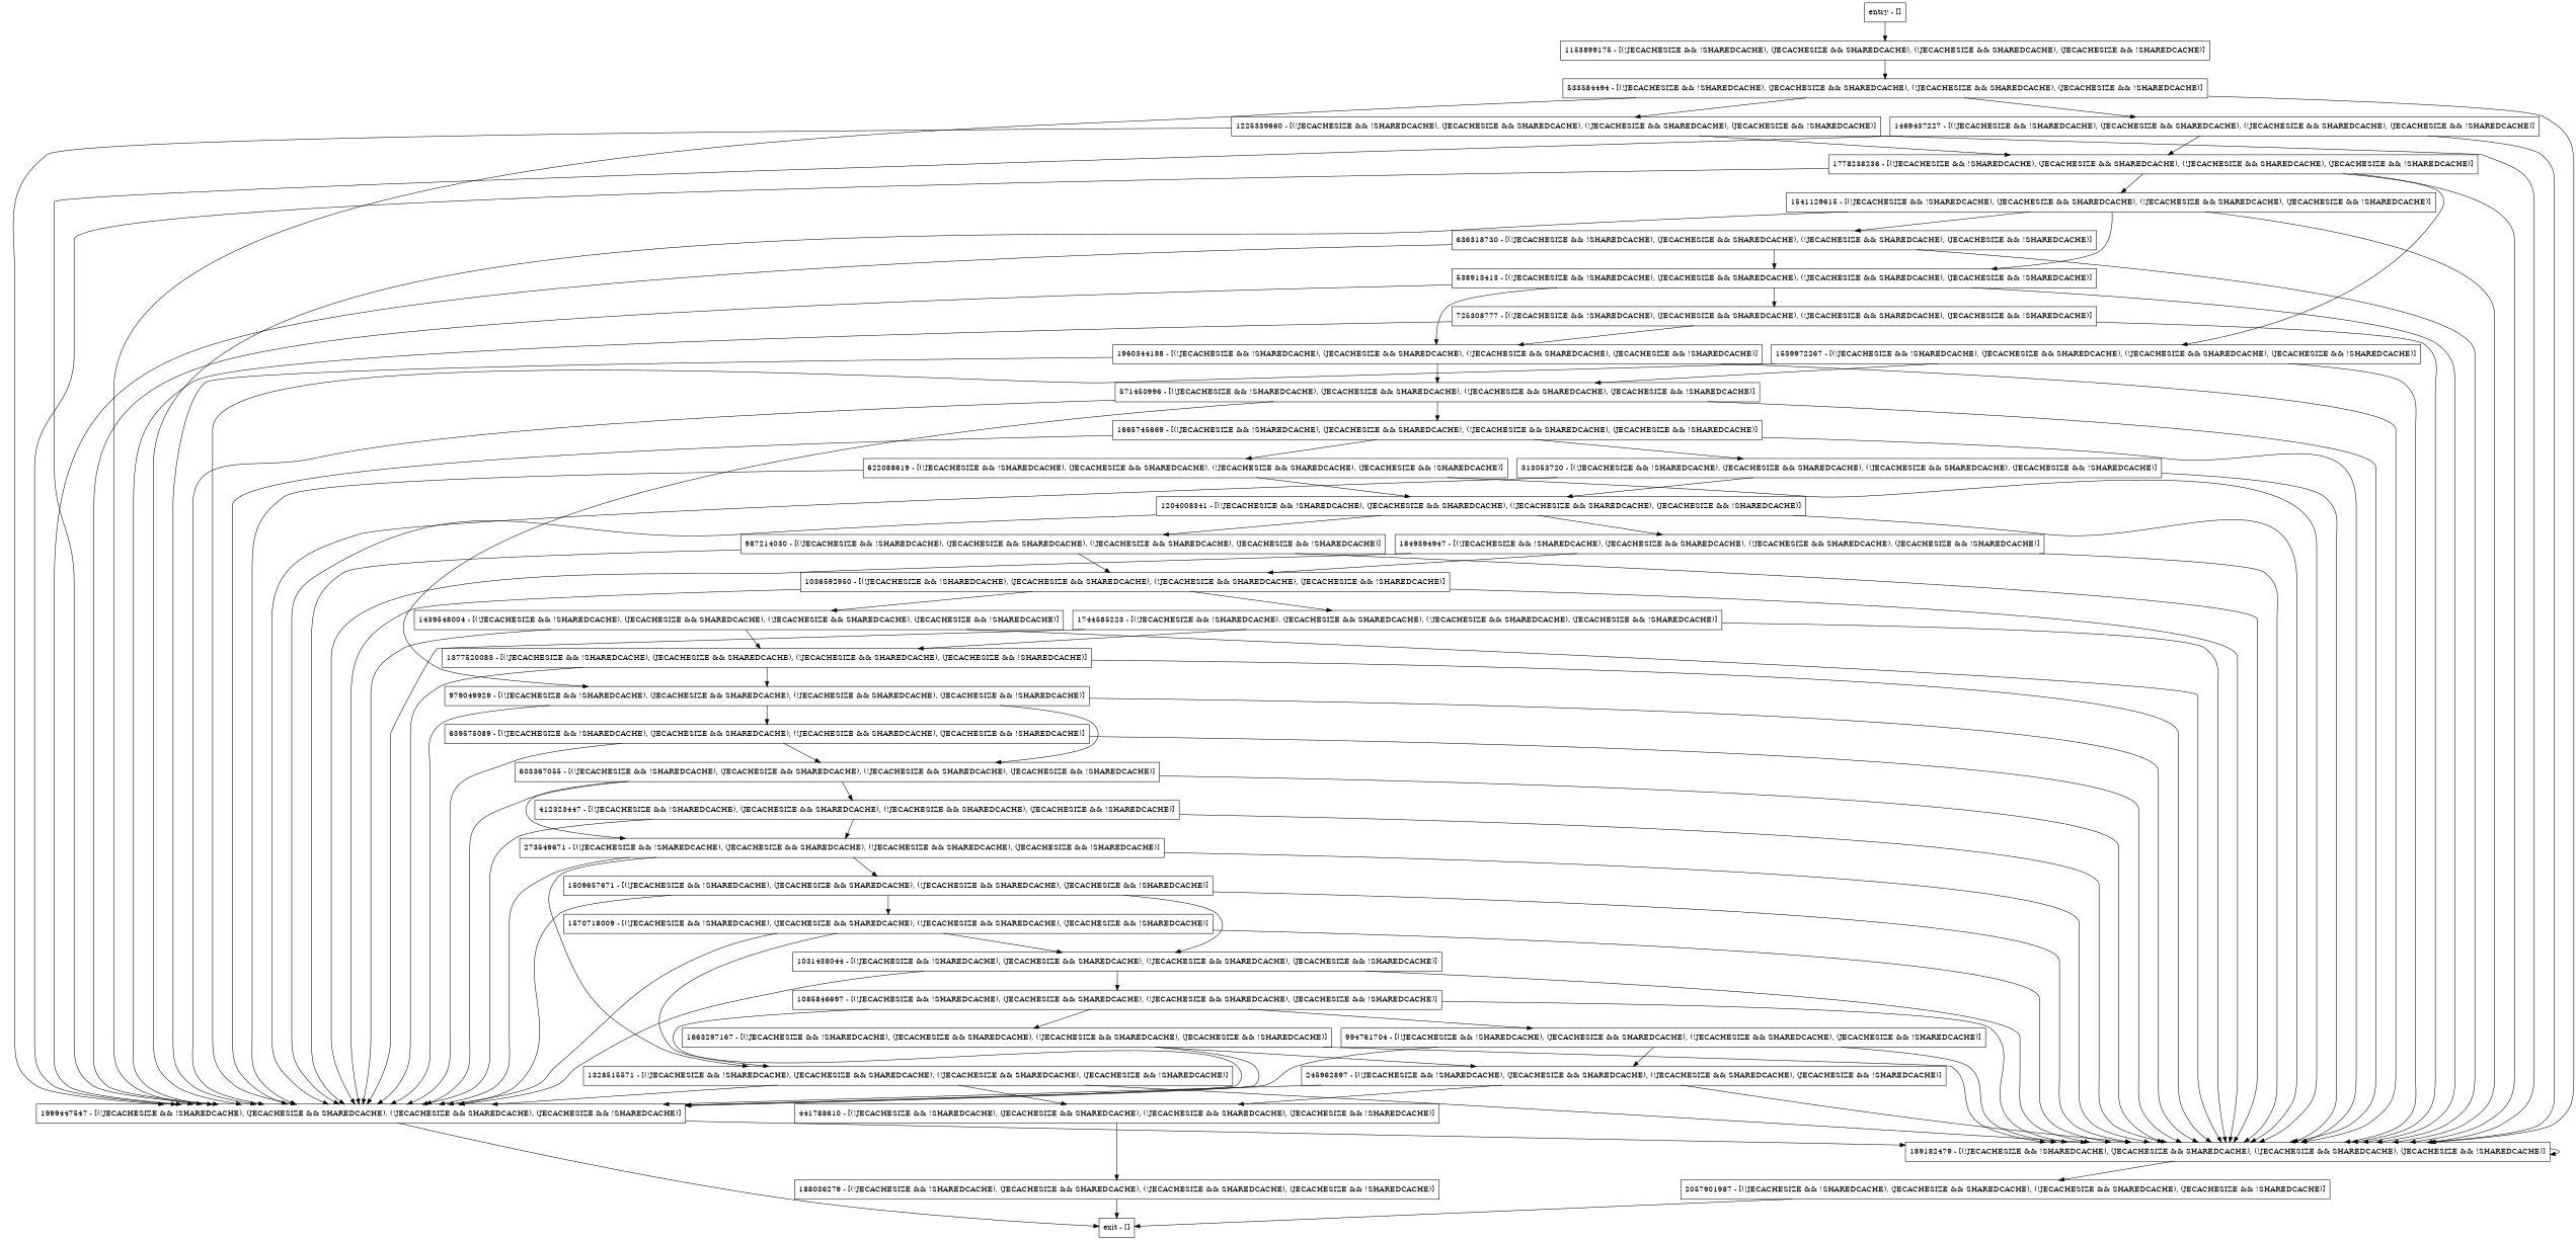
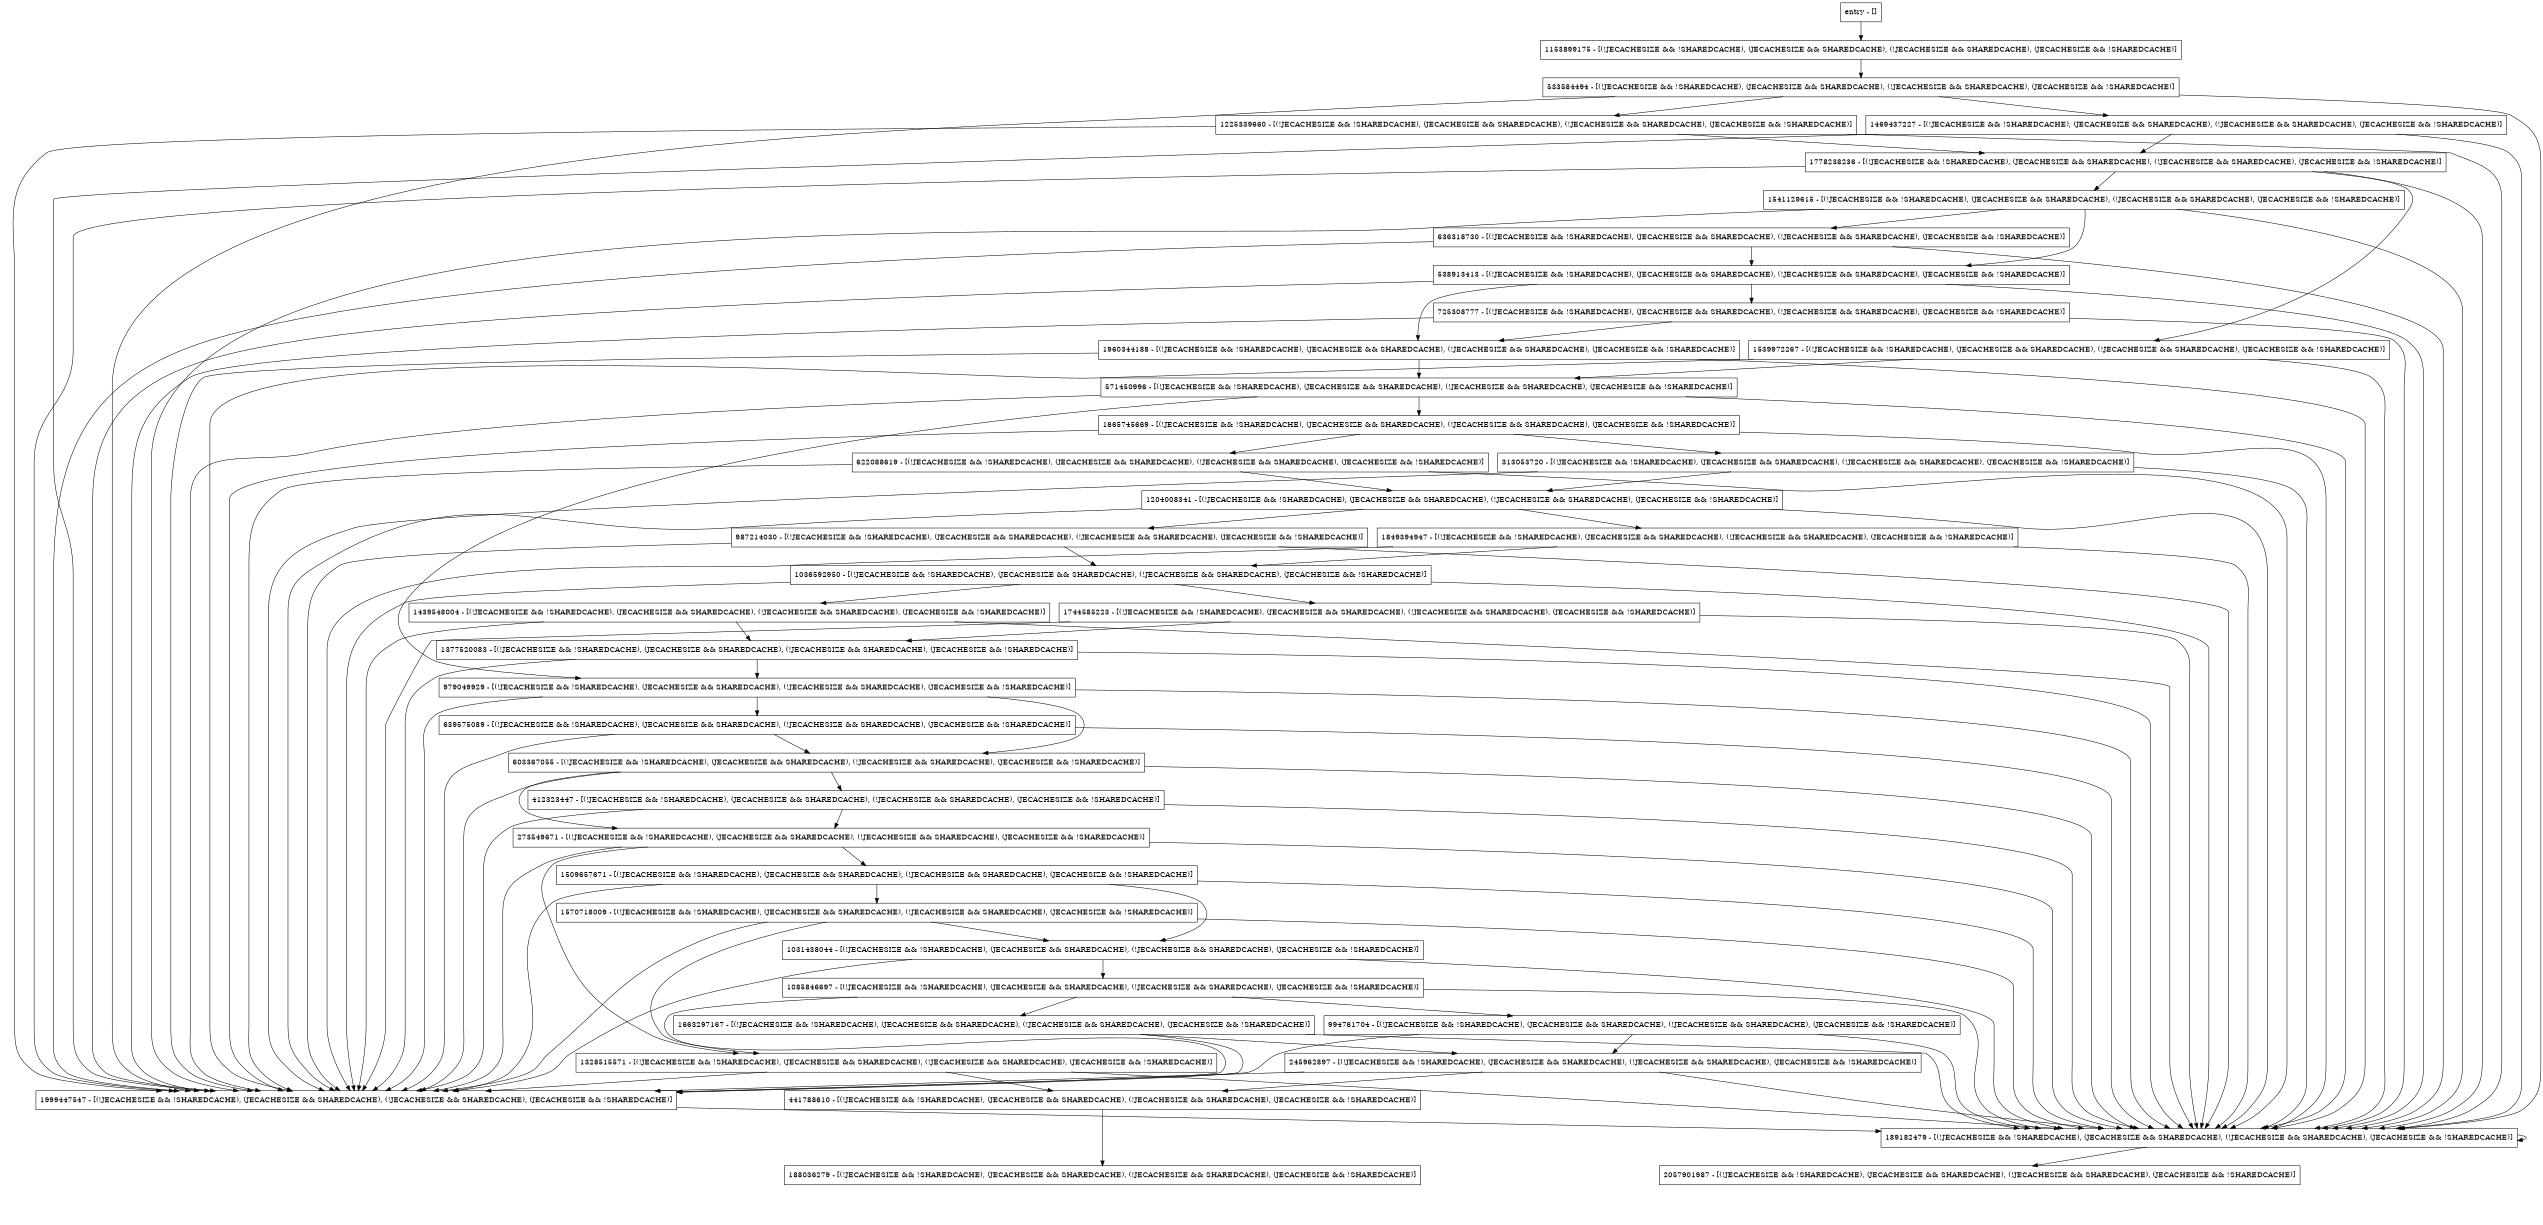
  digraph {
    node [shape=record]
    n1 [label="1031438044 - [(!JECACHESIZE && !SHAREDCACHE), (JECACHESIZE && SHAREDCACHE), (!JECACHESIZE && SHAREDCACHE), (JECACHESIZE && !SHAREDCACHE)]"]
    n2 [label="1999447547 - [(!JECACHESIZE && !SHAREDCACHE), (JECACHESIZE && SHAREDCACHE), (!JECACHESIZE && SHAREDCACHE), (JECACHESIZE && !SHAREDCACHE)]"]
    n3 [label="189182479 - [(!JECACHESIZE && !SHAREDCACHE), (JECACHESIZE && SHAREDCACHE), (!JECACHESIZE && SHAREDCACHE), (JECACHESIZE && !SHAREDCACHE)]"]
    n4 [label="1085846697 - [(!JECACHESIZE && !SHAREDCACHE), (JECACHESIZE && SHAREDCACHE), (!JECACHESIZE && SHAREDCACHE), (JECACHESIZE && !SHAREDCACHE)]"]
    n5 [label="987214030 - [(!JECACHESIZE && !SHAREDCACHE), (JECACHESIZE && SHAREDCACHE), (!JECACHESIZE && SHAREDCACHE), (JECACHESIZE && !SHAREDCACHE)]"]
    n6 [label="1036592950 - [(!JECACHESIZE && !SHAREDCACHE), (JECACHESIZE && SHAREDCACHE), (!JECACHESIZE && SHAREDCACHE), (JECACHESIZE && !SHAREDCACHE)]"]
    n7 [label="1541129615 - [(!JECACHESIZE && !SHAREDCACHE), (JECACHESIZE && SHAREDCACHE), (!JECACHESIZE && SHAREDCACHE), (JECACHESIZE && !SHAREDCACHE)]"]
    n8 [label="538913413 - [(!JECACHESIZE && !SHAREDCACHE), (JECACHESIZE && SHAREDCACHE), (!JECACHESIZE && SHAREDCACHE), (JECACHESIZE && !SHAREDCACHE)]"]
    n9 [label="636318730 - [(!JECACHESIZE && !SHAREDCACHE), (JECACHESIZE && SHAREDCACHE), (!JECACHESIZE && SHAREDCACHE), (JECACHESIZE && !SHAREDCACHE)]"]
    n10 [label="1153899175 - [(!JECACHESIZE && !SHAREDCACHE), (JECACHESIZE && SHAREDCACHE), (!JECACHESIZE && SHAREDCACHE), (JECACHESIZE && !SHAREDCACHE)]"]
    n11 [label="533584494 - [(!JECACHESIZE && !SHAREDCACHE), (JECACHESIZE && SHAREDCACHE), (!JECACHESIZE && SHAREDCACHE), (JECACHESIZE && !SHAREDCACHE)]"]
    n12 [label="1744585223 - [(!JECACHESIZE && !SHAREDCACHE), (JECACHESIZE && SHAREDCACHE), (!JECACHESIZE && SHAREDCACHE), (JECACHESIZE && !SHAREDCACHE)]"]
    n13 [label="1377520083 - [(!JECACHESIZE && !SHAREDCACHE), (JECACHESIZE && SHAREDCACHE), (!JECACHESIZE && SHAREDCACHE), (JECACHESIZE && !SHAREDCACHE)]"]
    n14 [label="639575089 - [(!JECACHESIZE && !SHAREDCACHE), (JECACHESIZE && SHAREDCACHE), (!JECACHESIZE && SHAREDCACHE), (JECACHESIZE && !SHAREDCACHE)]"]
    n15 [label="603367055 - [(!JECACHESIZE && !SHAREDCACHE), (JECACHESIZE && SHAREDCACHE), (!JECACHESIZE && SHAREDCACHE), (JECACHESIZE && !SHAREDCACHE)]"]
    n16 [label="979049929 - [(!JECACHESIZE && !SHAREDCACHE), (JECACHESIZE && SHAREDCACHE), (!JECACHESIZE && SHAREDCACHE), (JECACHESIZE && !SHAREDCACHE)]"]
    n17 [label="725308777 - [(!JECACHESIZE && !SHAREDCACHE), (JECACHESIZE && SHAREDCACHE), (!JECACHESIZE && SHAREDCACHE), (JECACHESIZE && !SHAREDCACHE)]"]
    n18 [label="1960344188 - [(!JECACHESIZE && !SHAREDCACHE), (JECACHESIZE && SHAREDCACHE), (!JECACHESIZE && SHAREDCACHE), (JECACHESIZE && !SHAREDCACHE)]"]
    n19 [label="412323447 - [(!JECACHESIZE && !SHAREDCACHE), (JECACHESIZE && SHAREDCACHE), (!JECACHESIZE && SHAREDCACHE), (JECACHESIZE && !SHAREDCACHE)]"]
    n20 [label="273549671 - [(!JECACHESIZE && !SHAREDCACHE), (JECACHESIZE && SHAREDCACHE), (!JECACHESIZE && SHAREDCACHE), (JECACHESIZE && !SHAREDCACHE)]"]
-   n21 [label="exit - []"]
    n22 [label="1204008341 - [(!JECACHESIZE && !SHAREDCACHE), (JECACHESIZE && SHAREDCACHE), (!JECACHESIZE && SHAREDCACHE), (JECACHESIZE && !SHAREDCACHE)]"]
    n23 [label="1849394947 - [(!JECACHESIZE && !SHAREDCACHE), (JECACHESIZE && SHAREDCACHE), (!JECACHESIZE && SHAREDCACHE), (JECACHESIZE && !SHAREDCACHE)]"]
    n24 [label="1469437227 - [(!JECACHESIZE && !SHAREDCACHE), (JECACHESIZE && SHAREDCACHE), (!JECACHESIZE && SHAREDCACHE), (JECACHESIZE && !SHAREDCACHE)]"]
    n25 [label="1225339660 - [(!JECACHESIZE && !SHAREDCACHE), (JECACHESIZE && SHAREDCACHE), (!JECACHESIZE && SHAREDCACHE), (JECACHESIZE && !SHAREDCACHE)]"]
    n26 [label="441788610 - [(!JECACHESIZE && !SHAREDCACHE), (JECACHESIZE && SHAREDCACHE), (!JECACHESIZE && SHAREDCACHE), (JECACHESIZE && !SHAREDCACHE)]"]
    n27 [label="188036279 - [(!JECACHESIZE && !SHAREDCACHE), (JECACHESIZE && SHAREDCACHE), (!JECACHESIZE && SHAREDCACHE), (JECACHESIZE && !SHAREDCACHE)]"]
    n28 [label="1539972267 - [(!JECACHESIZE && !SHAREDCACHE), (JECACHESIZE && SHAREDCACHE), (!JECACHESIZE && SHAREDCACHE), (JECACHESIZE && !SHAREDCACHE)]"]
    n29 [label="571450996 - [(!JECACHESIZE && !SHAREDCACHE), (JECACHESIZE && SHAREDCACHE), (!JECACHESIZE && SHAREDCACHE), (JECACHESIZE && !SHAREDCACHE)]"]
    n30 [label="994761704 - [(!JECACHESIZE && !SHAREDCACHE), (JECACHESIZE && SHAREDCACHE), (!JECACHESIZE && SHAREDCACHE), (JECACHESIZE && !SHAREDCACHE)]"]
    n31 [label="245962897 - [(!JECACHESIZE && !SHAREDCACHE), (JECACHESIZE && SHAREDCACHE), (!JECACHESIZE && SHAREDCACHE), (JECACHESIZE && !SHAREDCACHE)]"]
    n32 [label="2057901987 - [(!JECACHESIZE && !SHAREDCACHE), (JECACHESIZE && SHAREDCACHE), (!JECACHESIZE && SHAREDCACHE), (JECACHESIZE && !SHAREDCACHE)]"]
    n33 [label="1439548004 - [(!JECACHESIZE && !SHAREDCACHE), (JECACHESIZE && SHAREDCACHE), (!JECACHESIZE && SHAREDCACHE), (JECACHESIZE && !SHAREDCACHE)]"]
    n34 [label="1778238236 - [(!JECACHESIZE && !SHAREDCACHE), (JECACHESIZE && SHAREDCACHE), (!JECACHESIZE && SHAREDCACHE), (JECACHESIZE && !SHAREDCACHE)]"]
    n35 [label="1665745669 - [(!JECACHESIZE && !SHAREDCACHE), (JECACHESIZE && SHAREDCACHE), (!JECACHESIZE && SHAREDCACHE), (JECACHESIZE && !SHAREDCACHE)]"]
    n36 [label="622088619 - [(!JECACHESIZE && !SHAREDCACHE), (JECACHESIZE && SHAREDCACHE), (!JECACHESIZE && SHAREDCACHE), (JECACHESIZE && !SHAREDCACHE)]"]
    n37 [label="313053720 - [(!JECACHESIZE && !SHAREDCACHE), (JECACHESIZE && SHAREDCACHE), (!JECACHESIZE && SHAREDCACHE), (JECACHESIZE && !SHAREDCACHE)]"]
    n38 [label="1328515571 - [(!JECACHESIZE && !SHAREDCACHE), (JECACHESIZE && SHAREDCACHE), (!JECACHESIZE && SHAREDCACHE), (JECACHESIZE && !SHAREDCACHE)]"]
    n39 [label="1509657671 - [(!JECACHESIZE && !SHAREDCACHE), (JECACHESIZE && SHAREDCACHE), (!JECACHESIZE && SHAREDCACHE), (JECACHESIZE && !SHAREDCACHE)]"]
    n40 [label="1663297167 - [(!JECACHESIZE && !SHAREDCACHE), (JECACHESIZE && SHAREDCACHE), (!JECACHESIZE && SHAREDCACHE), (JECACHESIZE && !SHAREDCACHE)]"]
    n41 [label="entry - []"]
    n42 [label="1570718009 - [(!JECACHESIZE && !SHAREDCACHE), (JECACHESIZE && SHAREDCACHE), (!JECACHESIZE && SHAREDCACHE), (JECACHESIZE && !SHAREDCACHE)]"]
    n1 -> n2
    n1 -> n3
    n1 -> n4
    n2 -> n3
-   n2 -> n21
    n3 -> n3
    n3 -> n32
    n4 -> n2
    n4 -> n3
    n4 -> n30
    n4 -> n40
    n5 -> n2
    n5 -> n3
    n5 -> n6
    n6 -> n2
    n6 -> n3
    n6 -> n12
    n6 -> n33
    n7 -> n2
    n7 -> n3
    n7 -> n8
    n7 -> n9
    n8 -> n2
    n8 -> n3
    n8 -> n17
    n8 -> n18
    n9 -> n2
    n9 -> n3
    n9 -> n8
    n10 -> n11
    n11 -> n2
    n11 -> n3
    n11 -> n24
    n11 -> n25
    n12 -> n2
    n12 -> n3
    n12 -> n13
    n13 -> n2
    n13 -> n3
    n13 -> n16
    n14 -> n2
    n14 -> n3
    n14 -> n15
    n15 -> n2
    n15 -> n3
    n15 -> n19
    n15 -> n20
    n16 -> n2
    n16 -> n3
    n16 -> n14
    n16 -> n15
    n17 -> n2
    n17 -> n3
    n17 -> n18
    n18 -> n2
    n18 -> n3
    n18 -> n29
    n19 -> n2
    n19 -> n3
    n19 -> n20
    n20 -> n2
    n20 -> n3
    n20 -> n38
    n20 -> n39
    n22 -> n2
    n22 -> n3
    n22 -> n5
    n22 -> n23
    n23 -> n2
    n23 -> n3
    n23 -> n6
    n24 -> n2
    n24 -> n3
    n24 -> n34
    n25 -> n2
    n25 -> n3
    n25 -> n34
    n26 -> n27
-   n27 -> n21
    n28 -> n2
    n28 -> n3
    n28 -> n29
    n29 -> n2
    n29 -> n3
    n29 -> n16
    n29 -> n35
    n30 -> n2
    n30 -> n3
    n30 -> n31
    n31 -> n2
    n31 -> n3
    n31 -> n26
-   n32 -> n21
    n33 -> n2
    n33 -> n3
    n33 -> n13
    n34 -> n2
    n34 -> n3
    n34 -> n7
    n34 -> n28
    n35 -> n2
    n35 -> n3
    n35 -> n36
    n35 -> n37
    n36 -> n2
    n36 -> n3
    n36 -> n22
    n37 -> n2
    n37 -> n3
    n37 -> n22
    n38 -> n2
    n38 -> n3
    n38 -> n26
    n39 -> n1
    n39 -> n2
    n39 -> n3
    n39 -> n42
    n40 -> n2
    n40 -> n3
    n40 -> n31
    n41 -> n10
    n42 -> n1
    n42 -> n2
    n42 -> n3
    n42 -> n38
  }
